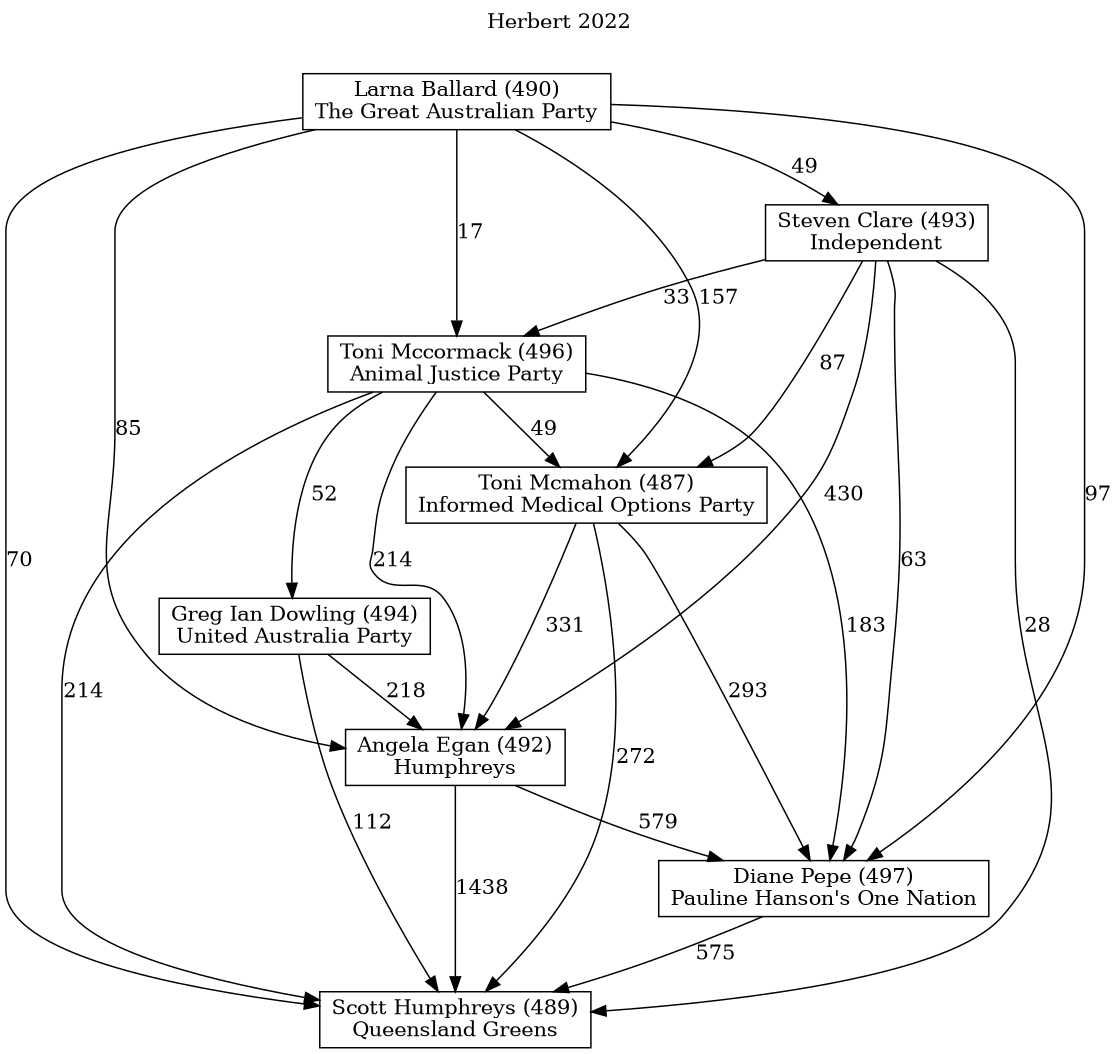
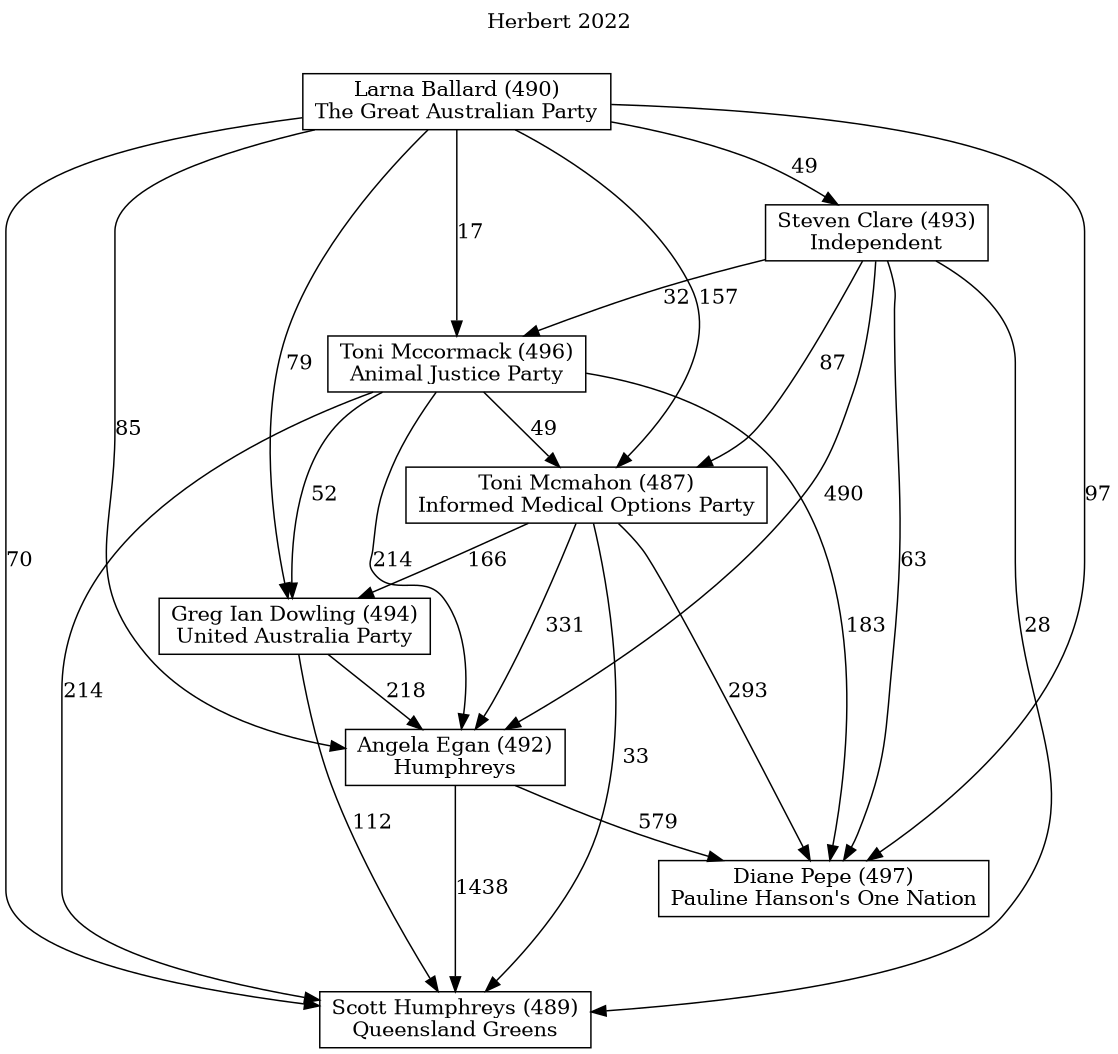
  digraph {
    label="Herbert 2022"
    labelloc=t
    mclimit=10
    node [shape=box]
    n1 [label="Angela Egan (492)\nHumphreys"]
    n2 [label="Diane Pepe (497)\nPauline Hanson's One Nation"]
    n3 [label="Scott Humphreys (489)\nQueensland Greens"]
    n4 [label="Larna Ballard (490)\nThe Great Australian Party"]
    n5 [label="Toni Mcmahon (487)\nInformed Medical Options Party"]
    n6 [label="Greg Ian Dowling (494)\nUnited Australia Party"]
    n7 [label="Toni Mccormack (496)\nAnimal Justice Party"]
    n8 [label="Steven Clare (493)\nIndependent"]
    n1 -> n2 [label=579]
    n1 -> n3 [label=1438]
-   n2 -> n3 [label=575]
    n4 -> n1 [label=85]
    n4 -> n2 [label=97]
    n4 -> n3 [label=70]
    n4 -> n5 [label=157]
+   n4 -> n6 [label=79]
    n4 -> n7 [label=17]
    n4 -> n8 [label=49]
    n5 -> n1 [label=331]
    n5 -> n2 [label=293]
-   n5 -> n3 [label=272]
+   n5 -> n3 [label=33]
+   n5 -> n6 [label=166]
    n6 -> n1 [label=218]
    n6 -> n3 [label=112]
    n7 -> n1 [label=214]
    n7 -> n2 [label=183]
    n7 -> n3 [label=214]
    n7 -> n5 [label=49]
    n7 -> n6 [label=52]
-   n8 -> n1 [label=430]
+   n8 -> n1 [label=490]
    n8 -> n2 [label=63]
    n8 -> n3 [label=28]
    n8 -> n5 [label=87]
-   n8 -> n7 [label=33]
+   n8 -> n7 [label=32]
  }
